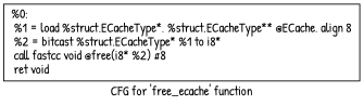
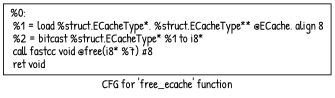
  digraph {
    label="CFG for 'free_ecache' function"
    fontname="Patrick Hand"
-   n1 [label="{%0:\l  %1 = load %struct.ECacheType*, %struct.ECacheType** @ECache, align 8\l  %2 = bitcast %struct.ECacheType* %1 to i8*\l  call fastcc void @free(i8* %2) #8\l  ret void\l}" shape=record fontname="Patrick Hand"]
+   n1 [label="{%0:\l  %1 = load %struct.ECacheType*, %struct.ECacheType** @ECache, align 8\l  %2 = bitcast %struct.ECacheType* %1 to i8*\l  call fastcc void @free(i8* %7) #8\l  ret void\l}" shape=record fontname="Patrick Hand"]
  }
